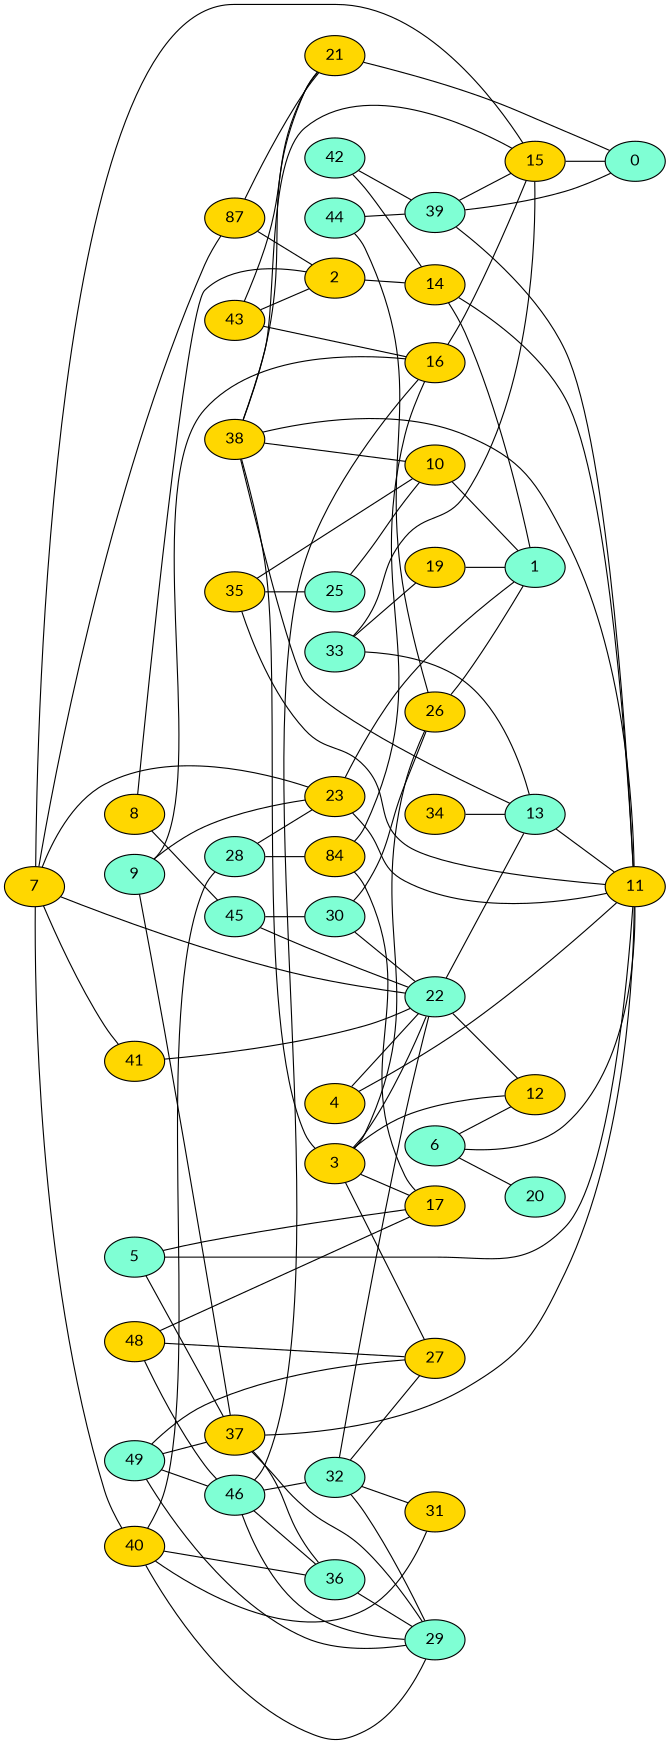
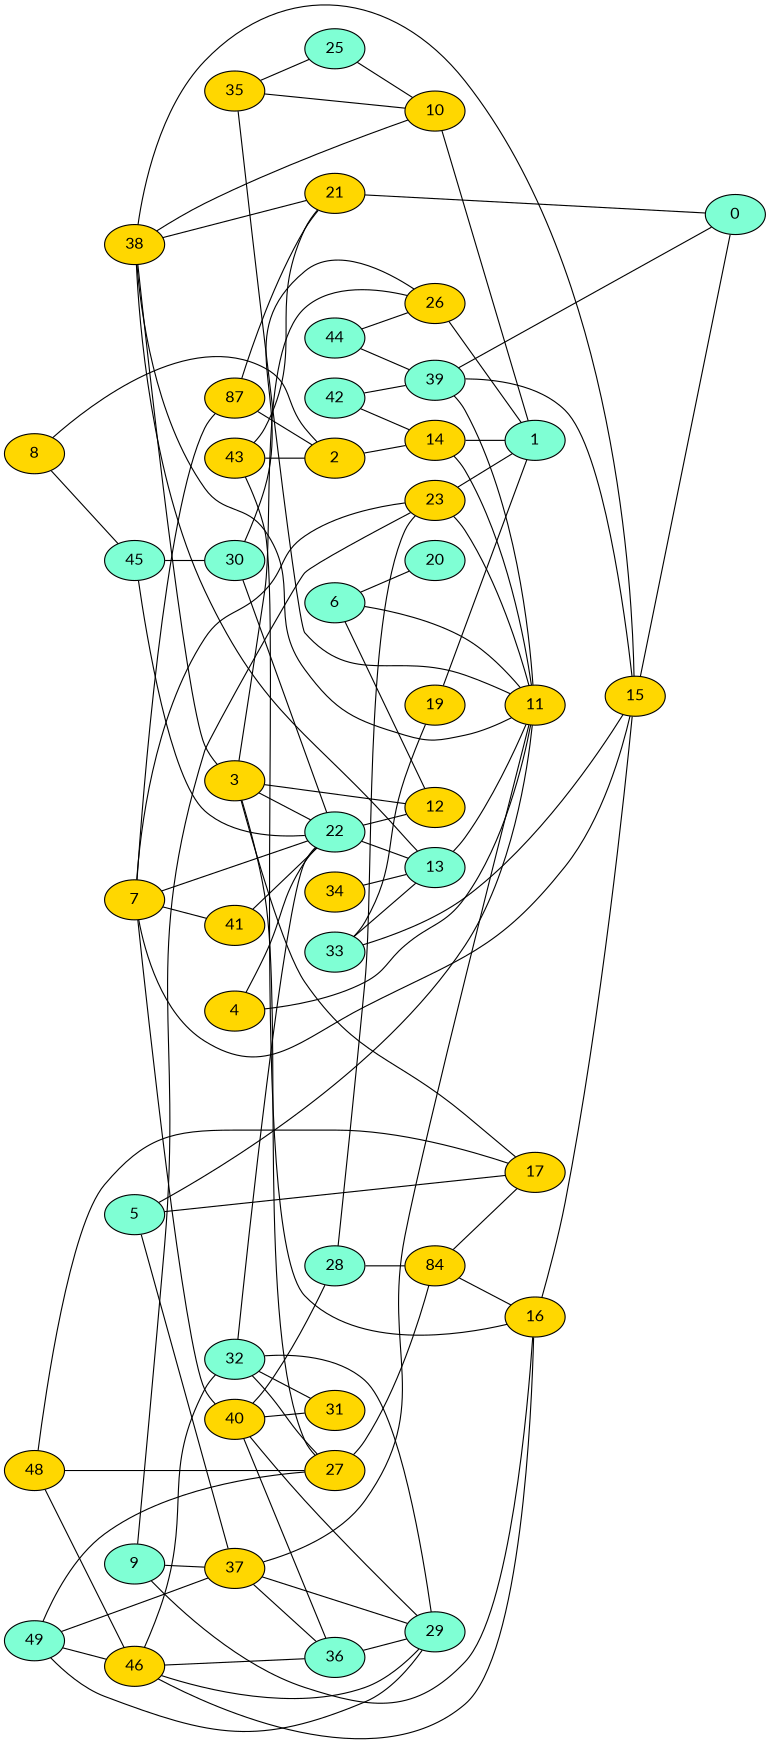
  digraph {
    fontname=Lato
    rankdir=LR
    node [fillcolor=gold fontname=Lato style=filled]
    edge [color=black dir=none fontname=Lato]
    4
    22 [fillcolor=aquamarine]
    11
    9 [fillcolor=aquamarine]
    23
    16
    37
    1 [fillcolor=aquamarine]
    43
    2
    21
    15
    48
    17
-   46 [fillcolor=aquamarine]
+   46
    27
    44 [fillcolor=aquamarine]
    26
    39 [fillcolor=aquamarine]
    14
    25 [fillcolor=aquamarine]
    10
    32 [fillcolor=aquamarine]
    29 [fillcolor=aquamarine]
    36 [fillcolor=aquamarine]
    31
    35
    n28 [label=84]
    28 [fillcolor=aquamarine]
    41
    12
    13 [fillcolor=aquamarine]
    42 [fillcolor=aquamarine]
    49 [fillcolor=aquamarine]
    40
    0 [fillcolor=aquamarine]
    19
    38
    3
    8
    45 [fillcolor=aquamarine]
    30 [fillcolor=aquamarine]
    7
    n44 [label=87]
    33 [fillcolor=aquamarine]
    34
    5 [fillcolor=aquamarine]
    6 [fillcolor=aquamarine]
    20 [fillcolor=aquamarine]
    subgraph sub_1 {
      4
      22
      11
      9
      23
      16
      37
      1
      43
      2
      21
      15
      48
      17
      46
      27
      44
      26
      39
      14
      25
      10
      32
      29
      36
      31
      35
      n28
      28
      41
      12
      13
      42
      49
      40
      0
      19
      38
      3
      8
      45
      30
      7
      n44
      33
      34
      5
      6
      20
    }
    4 -> 22
    4 -> 11
    22 -> 12
    22 -> 13
    9 -> 23
    9 -> 16
    9 -> 37
    23 -> 11
    23 -> 1
    16 -> 15
    37 -> 11
    37 -> 29
    37 -> 36
    43 -> 16
    43 -> 2
    43 -> 21
    2 -> 14
    21 -> 0
    15 -> 0
    48 -> 17
    48 -> 46
    48 -> 27
    46 -> 16
    46 -> 32
    46 -> 29
    46 -> 36
+   27 -> n28
    44 -> 26
    44 -> 39
    26 -> 1
    39 -> 11
    39 -> 15
    39 -> 0
    14 -> 11
    14 -> 1
    25 -> 10
    10 -> 1
    32 -> 22
    32 -> 27
    32 -> 29
    32 -> 31
    36 -> 29
    35 -> 11
    35 -> 25
    35 -> 10
    n28 -> 16
    n28 -> 17
    28 -> 23
    28 -> n28
    41 -> 22
    13 -> 11
    42 -> 39
    42 -> 14
    49 -> 37
    49 -> 46
    49 -> 27
    49 -> 29
    40 -> 29
    40 -> 36
    40 -> 31
    40 -> 28
    19 -> 1
    38 -> 11
    38 -> 21
    38 -> 15
    38 -> 10
    38 -> 13
    38 -> 3
    3 -> 22
    3 -> 17
    3 -> 27
    3 -> 26
    3 -> 12
    8 -> 2
    8 -> 45
    45 -> 22
    45 -> 30
    30 -> 22
    30 -> 26
    7 -> 22
    7 -> 23
    7 -> 15
    7 -> 41
    7 -> 40
    7 -> n44
    n44 -> 2
    n44 -> 21
    33 -> 15
    33 -> 13
    33 -> 19
    34 -> 13
    5 -> 11
    5 -> 37
    5 -> 17
    6 -> 11
    6 -> 12
    6 -> 20
  }
